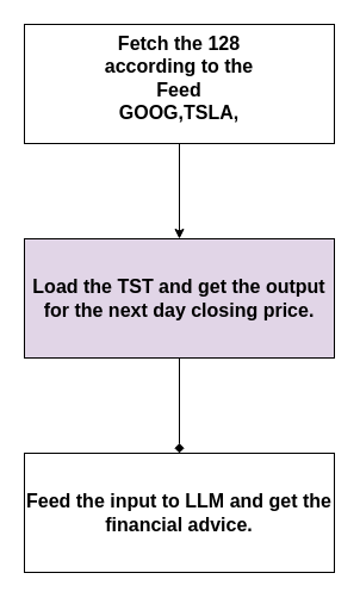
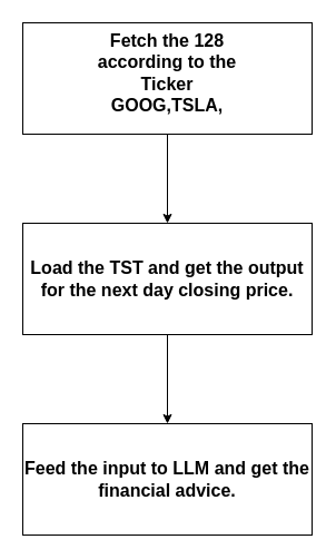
  <mxCell id="0" />
  <mxCell id="1" parent="0" />
  <mxCell id="2" value="" style="edgeStyle=orthogonalEdgeStyle;rounded=0;orthogonalLoop=1;jettySize=auto;html=1;fontSize=16;fontStyle=1;labelBackgroundColor=none;fontColor=default;" edge="1" parent="1" source="3" target="6"><mxGeometry relative="1" as="geometry" /></mxCell>
  <mxCell id="3" value="" style="rounded=0;whiteSpace=wrap;html=1;fontSize=16;fontStyle=1;labelBackgroundColor=none;fontColor=default;" vertex="1" parent="1"><mxGeometry x="20" y="20" width="260" height="100" as="geometry" /></mxCell>
- <mxCell id="4" value="Fetch the 128 according to the Feed GOOG,TSLA," style="text;html=1;strokeColor=none;fillColor=none;align=center;verticalAlign=middle;whiteSpace=wrap;rounded=0;fontSize=16;fontStyle=1;labelBackgroundColor=none;fontColor=default;" vertex="1" parent="1"><mxGeometry x="80" y="50" width="140" height="30" as="geometry" /></mxCell>
- <mxCell id="5" value="" style="edgeStyle=orthogonalEdgeStyle;rounded=0;orthogonalLoop=1;jettySize=auto;html=1;fontSize=16;fontStyle=1;labelBackgroundColor=none;fontColor=default;endArrow=diamond;" edge="1" parent="1" source="6" target="7"><mxGeometry relative="1" as="geometry" /></mxCell>
- <mxCell id="6" value="Load the TST and get the output for the next day closing price." style="rounded=0;whiteSpace=wrap;html=1;fontSize=16;fontStyle=1;labelBackgroundColor=none;fontColor=default;fillColor=#e1d5e7;" vertex="1" parent="1"><mxGeometry x="20" y="200" width="260" height="100" as="geometry" /></mxCell>
+ <mxCell id="4" value="Fetch the 128 according to the Ticker GOOG,TSLA," style="text;html=1;strokeColor=none;fillColor=none;align=center;verticalAlign=middle;whiteSpace=wrap;rounded=0;fontSize=16;fontStyle=1;labelBackgroundColor=none;fontColor=default;" vertex="1" parent="1"><mxGeometry x="80" y="50" width="140" height="30" as="geometry" /></mxCell>
+ <mxCell id="5" value="" style="edgeStyle=orthogonalEdgeStyle;rounded=0;orthogonalLoop=1;jettySize=auto;html=1;fontSize=16;fontStyle=1;labelBackgroundColor=none;fontColor=default;" edge="1" parent="1" source="6" target="7"><mxGeometry relative="1" as="geometry" /></mxCell>
+ <mxCell id="6" value="Load the TST and get the output for the next day closing price." style="rounded=0;whiteSpace=wrap;html=1;fontSize=16;fontStyle=1;labelBackgroundColor=none;fontColor=default;" vertex="1" parent="1"><mxGeometry x="20" y="200" width="260" height="100" as="geometry" /></mxCell>
  <mxCell id="7" value="Feed the input to LLM and get the financial advice." style="rounded=0;whiteSpace=wrap;html=1;fontSize=16;fontStyle=1;labelBackgroundColor=none;fontColor=default;" vertex="1" parent="1"><mxGeometry x="20" y="380" width="260" height="100" as="geometry" /></mxCell>
